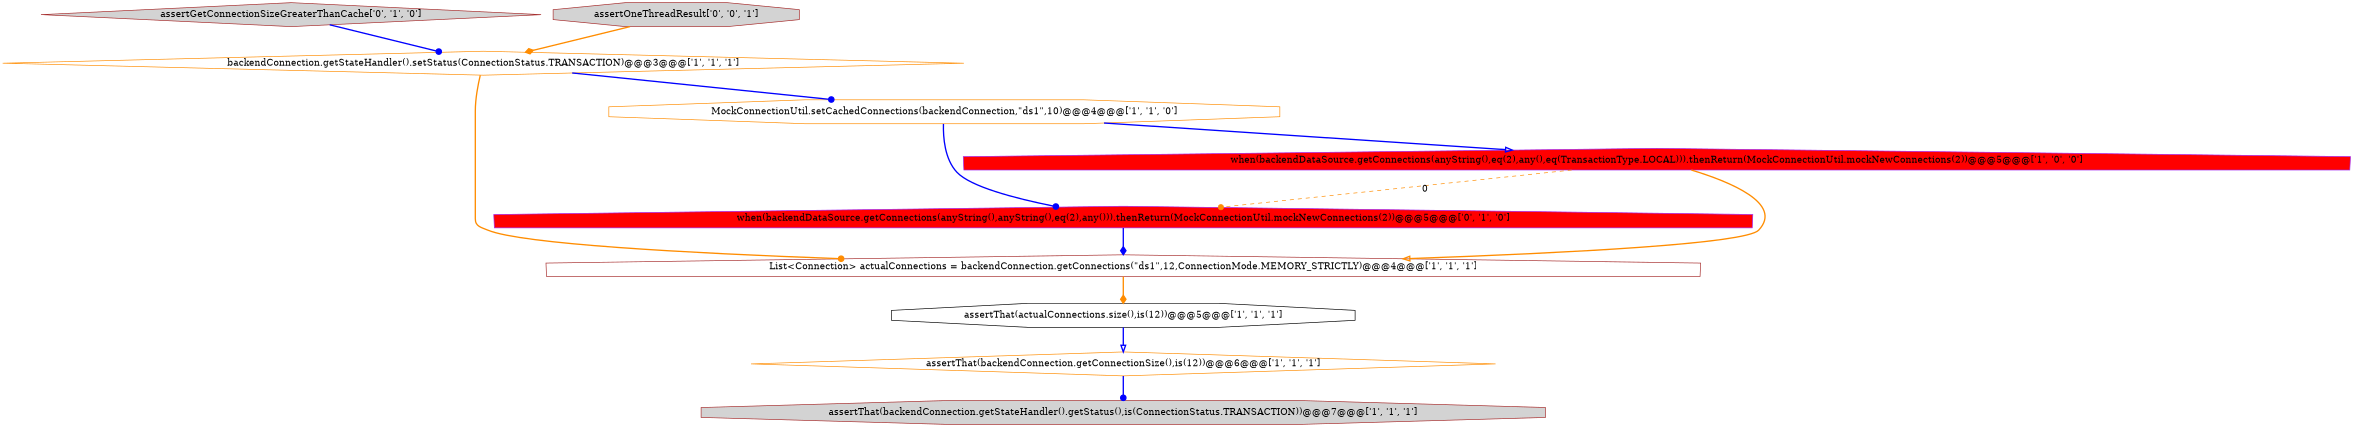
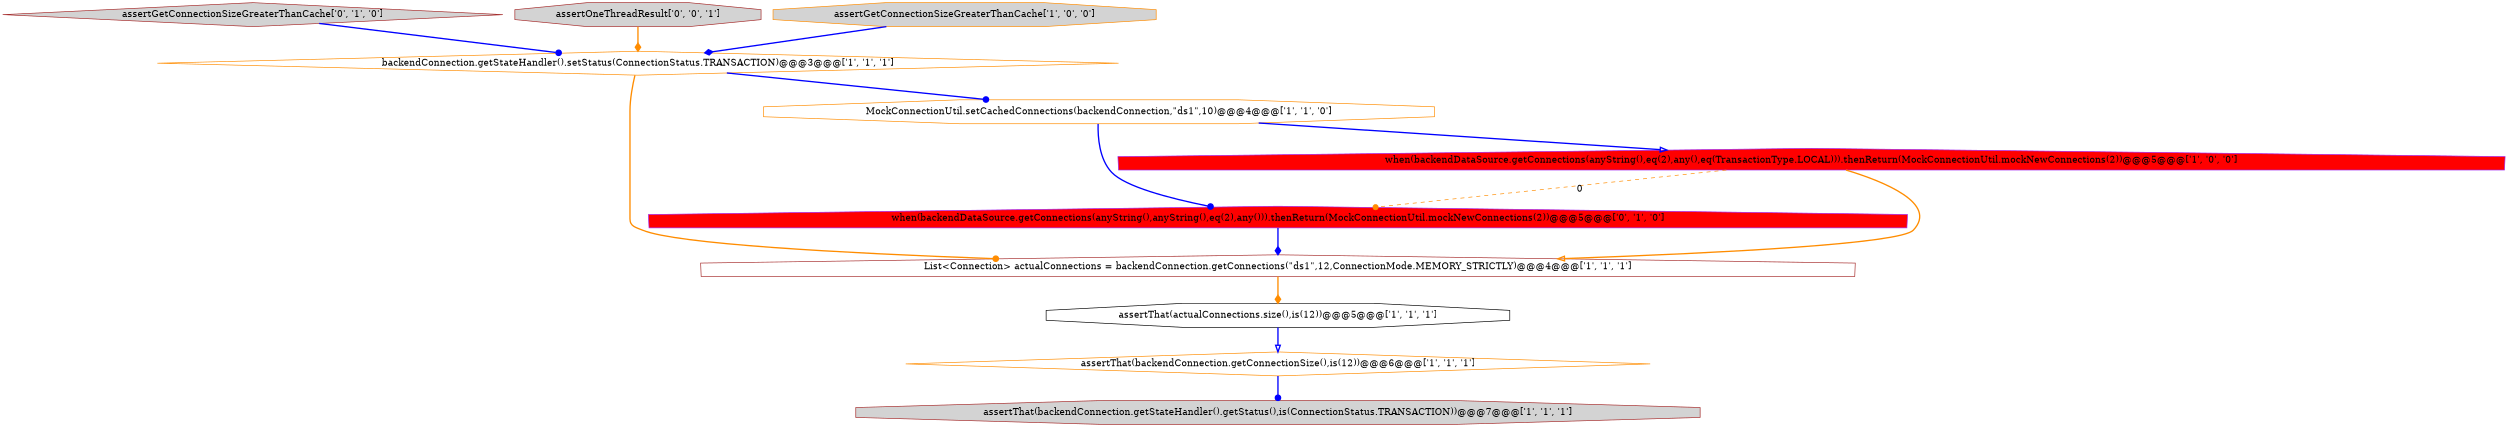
  digraph {
    node [fillcolor=white shape=octagon style=filled color=brown]
    edge [style=bold color=blue arrowhead=dot]
    n1 [fillcolor=lightgray label="assertGetConnectionSizeGreaterThanCache['0', '1', '0']" shape=diamond]
    n2 [label="backendConnection.getStateHandler().setStatus(ConnectionStatus.TRANSACTION)@@@3@@@['1', '1', '1']" shape=diamond color=darkorange]
    n3 [fillcolor=red label="when(backendDataSource.getConnections(anyString(),anyString(),eq(2),any())).thenReturn(MockConnectionUtil.mockNewConnections(2))@@@5@@@['0', '1', '0']" shape=house color=purple]
    n4 [label="List<Connection> actualConnections = backendConnection.getConnections(\"ds1\",12,ConnectionMode.MEMORY_STRICTLY)@@@4@@@['1', '1', '1']" shape=house]
    n5 [label="MockConnectionUtil.setCachedConnections(backendConnection,\"ds1\",10)@@@4@@@['1', '1', '0']" color=darkorange]
    n6 [fillcolor=red label="when(backendDataSource.getConnections(anyString(),eq(2),any(),eq(TransactionType.LOCAL))).thenReturn(MockConnectionUtil.mockNewConnections(2))@@@5@@@['1', '0', '0']" shape=house color=purple]
    n7 [label="assertThat(backendConnection.getConnectionSize(),is(12))@@@6@@@['1', '1', '1']" shape=diamond color=darkorange]
    n8 [fillcolor=lightgray label="assertThat(backendConnection.getStateHandler().getStatus(),is(ConnectionStatus.TRANSACTION))@@@7@@@['1', '1', '1']"]
    n9 [fillcolor=lightgray label="assertOneThreadResult['0', '0', '1']"]
+   n10 [fillcolor=lightgray label="assertGetConnectionSizeGreaterThanCache['1', '0', '0']" color=darkorange]
    n11 [label="assertThat(actualConnections.size(),is(12))@@@5@@@['1', '1', '1']" color=black]
    n1 -> n2
    n2 -> n4 [color=darkorange]
    n2 -> n5
    n3 -> n4 [arrowhead=diamond]
    n4 -> n11 [color=darkorange arrowhead=diamond]
    n5 -> n3
    n5 -> n6 [arrowhead=onormal]
    n6 -> n3 [label=0 style=dashed color=darkorange]
    n6 -> n4 [color=darkorange arrowhead=onormal]
    n7 -> n8
    n9 -> n2 [color=darkorange arrowhead=diamond]
+   n10 -> n2 [arrowhead=diamond]
    n11 -> n7 [arrowhead=onormal]
  }
